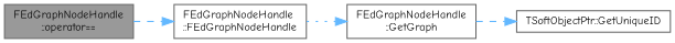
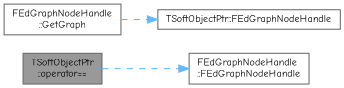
  digraph {
    fontname="Comic Neue"
    rankdir=LR
    node [color=grey40 fillcolor=white fontname="Comic Neue" fontsize=10 shape=box style=filled]
    edge [color=steelblue1 fontname="Comic Neue" fontsize=10 labelfontname=Helvetica labelfontsize=10 style=dashed]
-   n1 [color=gray40 fillcolor=grey60 fontcolor=black height=0.2 label="FEdGraphNodeHandle\l::operator==" width=0.4]
+   n1 [color=gray40 fillcolor=grey60 fontcolor=black height=0.2 label="TSoftObjectPtr\l::operator==" width=0.4]
    n2 [height=0.2 label="FEdGraphNodeHandle\l::FEdGraphNodeHandle" width=0.4]
    n3 [height=0.2 label="FEdGraphNodeHandle\l::GetGraph" width=0.4]
-   n4 [height=0.2 label="TSoftObjectPtr::GetUniqueID" width=0.4]
+   n4 [height=0.2 label="TSoftObjectPtr::FEdGraphNodeHandle" width=0.4]
    n1 -> n2
-   n2 -> n3 [style=dotted]
    n3 -> n4
  }
